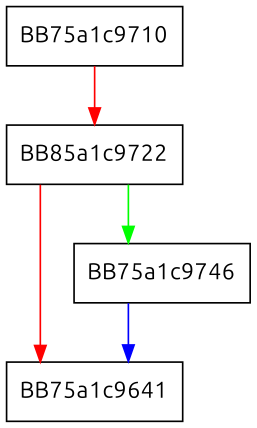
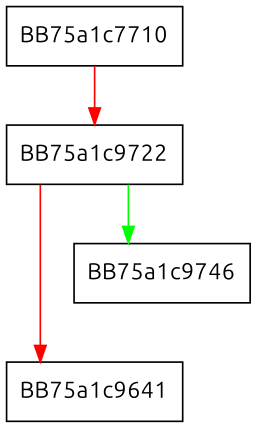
  digraph {
    fontname=Ubuntu
    splines=ortho
    node [fontname=Ubuntu shape=box]
    edge [color=red fontname=Ubuntu]
-   BB75a1c9710
-   BB75a1c9722 [label=BB85a1c9722]
+   BB75a1c9710 [label=BB75a1c7710]
+   BB75a1c9722
    n3 [label=BB75a1c9641]
    BB75a1c9746
    BB75a1c9710 -> BB75a1c9722
    BB75a1c9722 -> n3
    BB75a1c9722 -> BB75a1c9746 [color=green]
-   BB75a1c9746 -> n3 [color=blue]
  }
